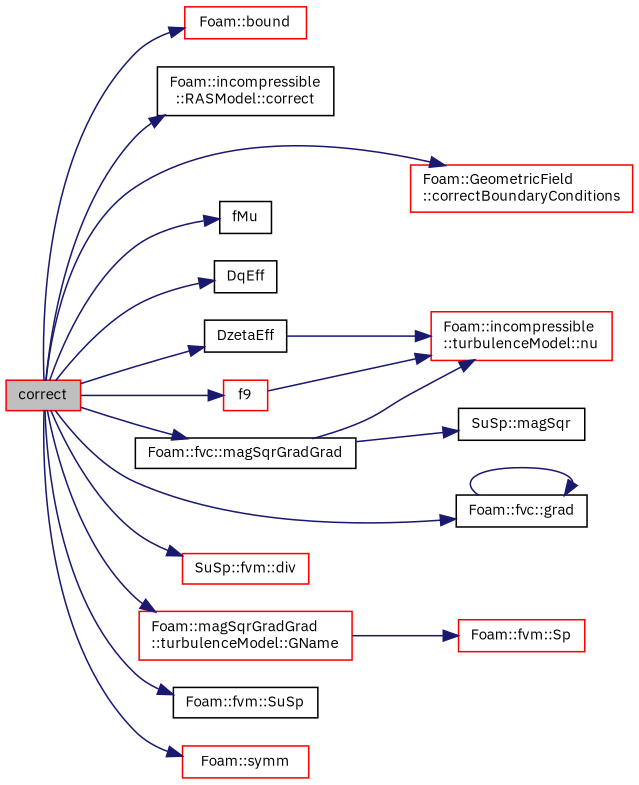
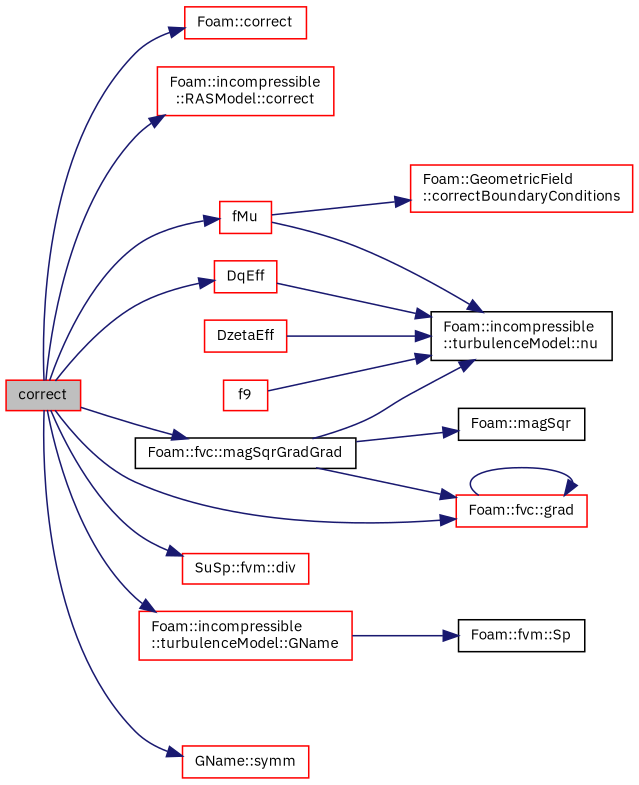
  digraph {
    fontname="IBM Plex Sans"
    rankdir=LR
    node [color=red fontname="IBM Plex Sans" fontsize=10 shape=record]
    edge [color=midnightblue fontname="IBM Plex Sans" fontsize=10 labelfontname=FreeSans labelfontsize=10 style=solid]
    n1 [fillcolor=grey75 fontcolor=black height=0.2 label=correct style=filled width=0.4]
-   n2 [height=0.2 label="Foam::bound" width=0.4]
-   n3 [color=black height=0.2 label="Foam::incompressible\l::RASModel::correct" width=0.4]
+   n2 [height=0.2 label="Foam::correct" width=0.4]
+   n3 [height=0.2 label="Foam::incompressible\l::RASModel::correct" width=0.4]
    n4 [height=0.2 label="Foam::GeometricField\l::correctBoundaryConditions" width=0.4]
    n5 [height=0.2 label="SuSp::fvm::div" width=0.4]
-   n6 [color=black height=0.2 label=DqEff width=0.4]
-   n7 [color=black height=0.2 label=DzetaEff width=0.4]
+   n6 [height=0.2 label=DqEff width=0.4]
+   n7 [height=0.2 label=DzetaEff width=0.4]
    n8 [height=0.2 label=f9 width=0.4]
-   n9 [color=black height=0.2 label=fMu width=0.4]
-   n10 [height=0.2 label="Foam::magSqrGradGrad\l::turbulenceModel::GName" width=0.4]
-   n11 [color=black height=0.2 label="Foam::fvc::grad" width=0.4]
+   n9 [height=0.2 label=fMu width=0.4]
+   n10 [height=0.2 label="Foam::incompressible\l::turbulenceModel::GName" width=0.4]
+   n11 [height=0.2 label="Foam::fvc::grad" width=0.4]
    n12 [color=black height=0.2 label="Foam::fvc::magSqrGradGrad" width=0.4]
-   n13 [color=black height=0.2 label="Foam::fvm::SuSp" width=0.4]
-   n14 [height=0.2 label="Foam::symm" width=0.4]
-   n15 [height=0.2 label="Foam::incompressible\l::turbulenceModel::nu" width=0.4]
-   n16 [height=0.2 label="Foam::fvm::Sp" width=0.4]
-   n17 [color=black height=0.2 label="SuSp::magSqr" width=0.4]
+   n14 [height=0.2 label="GName::symm" width=0.4]
+   n15 [color=black height=0.2 label="Foam::incompressible\l::turbulenceModel::nu" width=0.4]
+   n16 [color=black height=0.2 label="Foam::fvm::Sp" width=0.4]
+   n17 [color=black height=0.2 label="Foam::magSqr" width=0.4]
    n1 -> n2
    n1 -> n3
-   n1 -> n4
+   n9 -> n4
    n1 -> n5
    n1 -> n6
-   n1 -> n7
-   n1 -> n8
    n1 -> n9
    n1 -> n10
    n1 -> n11
    n1 -> n12
-   n1 -> n13
    n1 -> n14
+   n6 -> n15
    n7 -> n15
    n8 -> n15
+   n9 -> n15
    n10 -> n16
    n11 -> n11
+   n12 -> n11
    n12 -> n15
    n12 -> n17
  }
